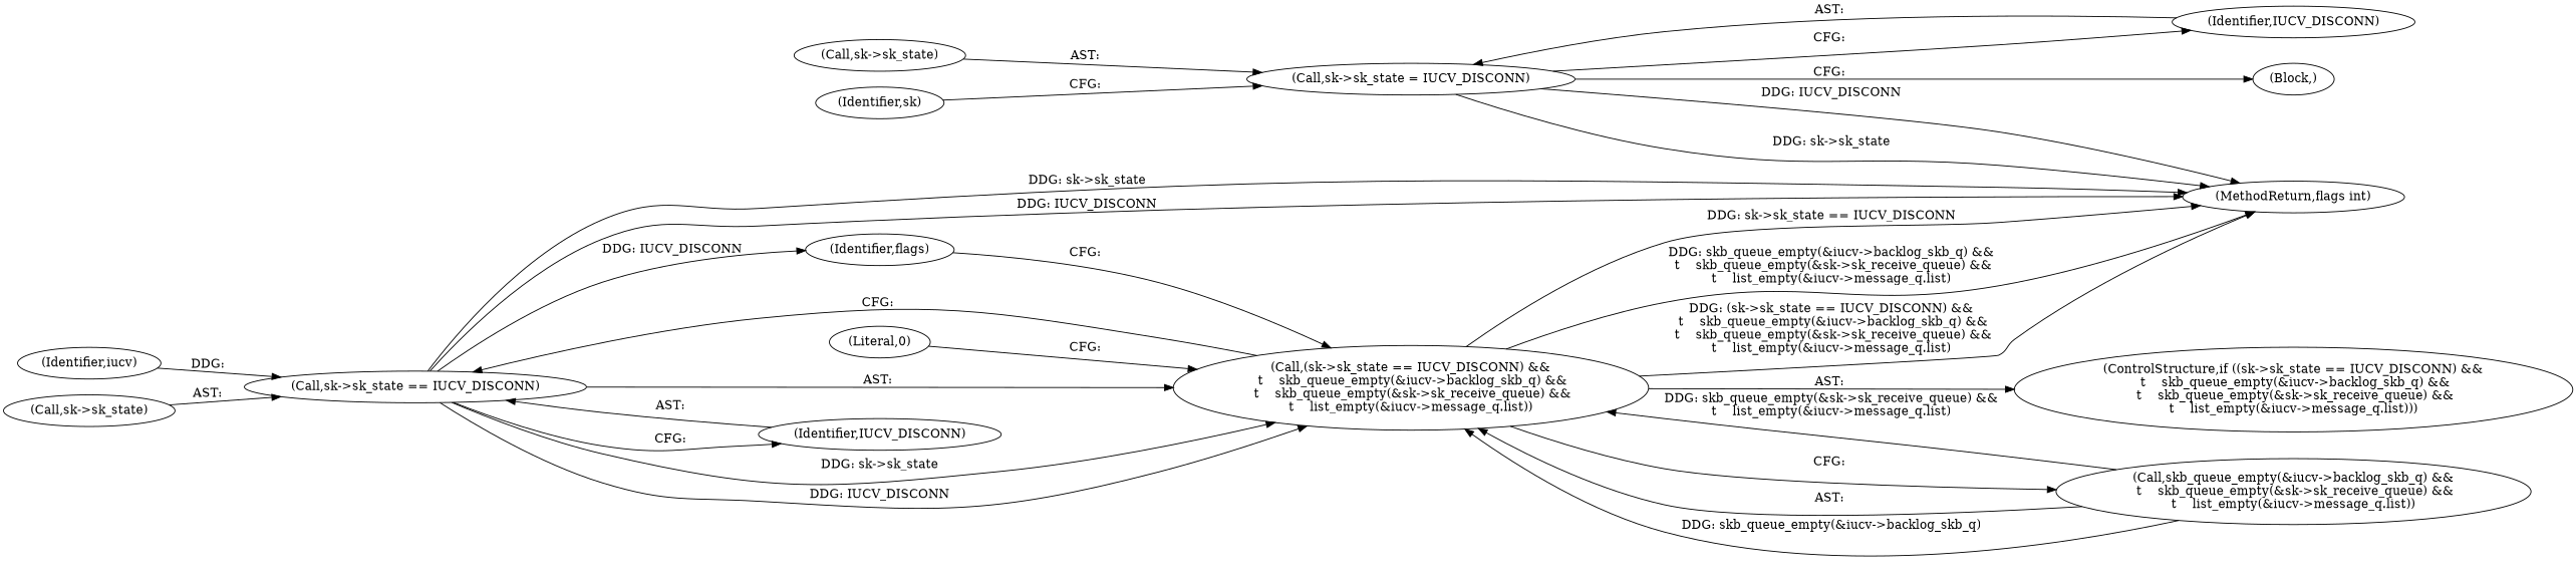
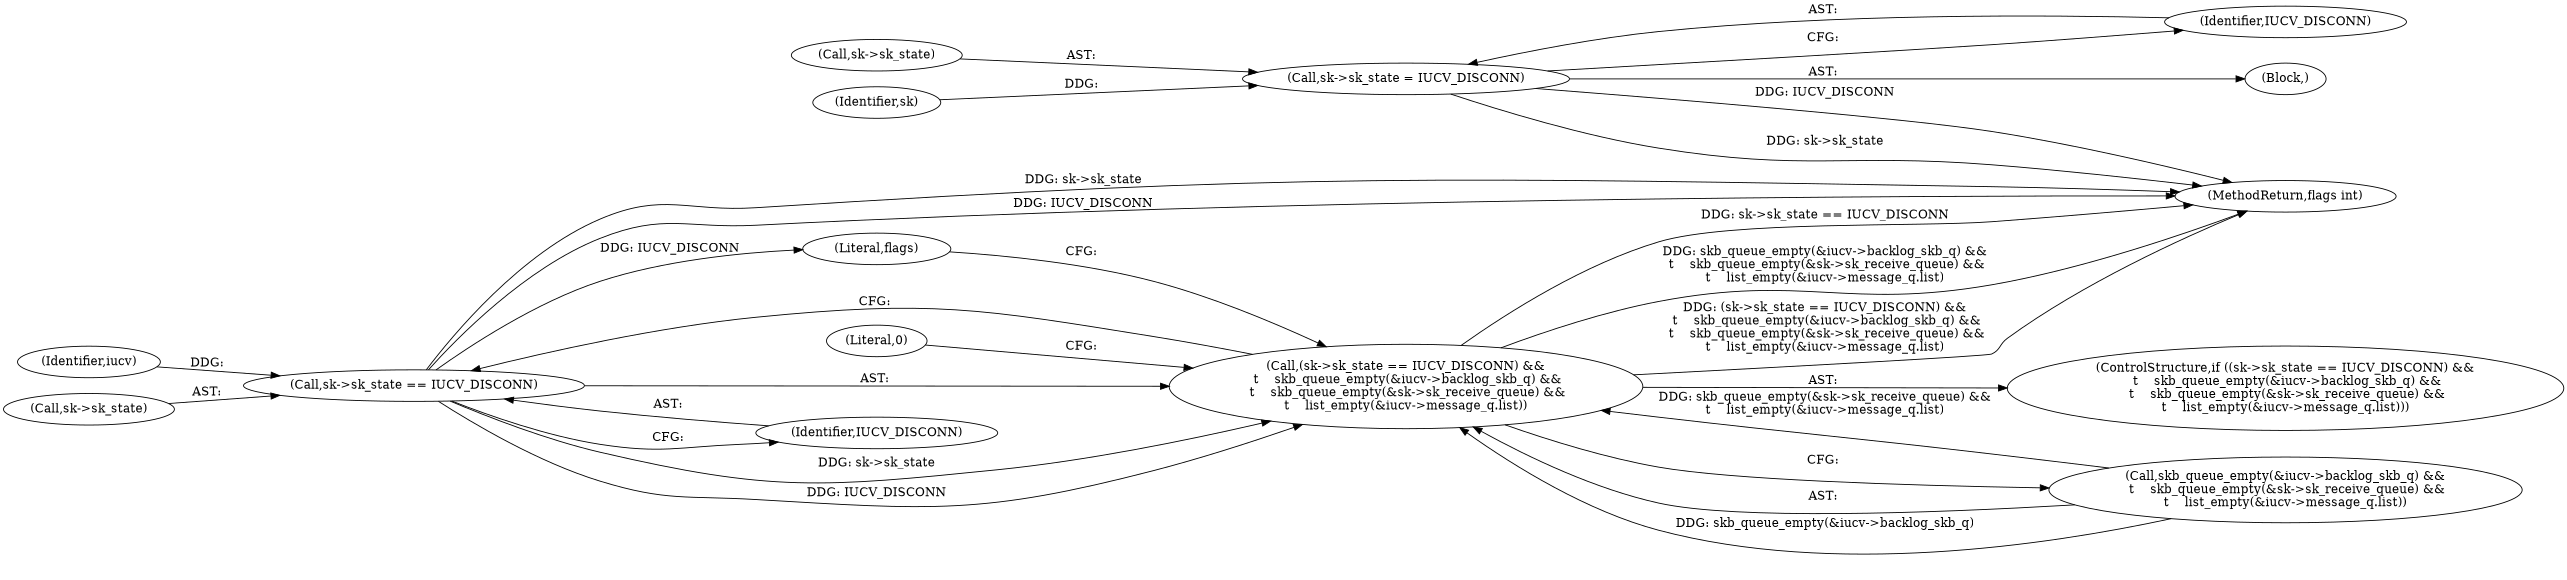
  digraph {
    rankdir=LR
    n1 [label="(Call,sk->sk_state == IUCV_DISCONN)"]
    n2 [label="(Call,(sk->sk_state == IUCV_DISCONN) &&\n \t    skb_queue_empty(&iucv->backlog_skb_q) &&\n \t    skb_queue_empty(&sk->sk_receive_queue) &&\n\t    list_empty(&iucv->message_q.list))"]
    n3 [label="(MethodReturn,flags int)"]
    n4 [label="(Identifier,IUCV_DISCONN)"]
-   n5 [label="(Identifier,flags)"]
+   n5 [label="(Literal,flags)"]
    n6 [label="(ControlStructure,if ((sk->sk_state == IUCV_DISCONN) &&\n \t    skb_queue_empty(&iucv->backlog_skb_q) &&\n \t    skb_queue_empty(&sk->sk_receive_queue) &&\n\t    list_empty(&iucv->message_q.list)))"]
    n7 [label="(Call,skb_queue_empty(&iucv->backlog_skb_q) &&\n \t    skb_queue_empty(&sk->sk_receive_queue) &&\n\t    list_empty(&iucv->message_q.list))"]
    n8 [label="(Call,sk->sk_state = IUCV_DISCONN)"]
    n9 [label="(Identifier,IUCV_DISCONN)"]
    n10 [label="(Block,)"]
    n11 [label="(Identifier,iucv)"]
    n12 [label="(Call,sk->sk_state)"]
    n13 [label="(Literal,0)"]
    n14 [label="(Identifier,sk)"]
    n15 [label="(Call,sk->sk_state)"]
    n1 -> n2 [label="AST: "]
    n1 -> n2 [label="DDG: sk->sk_state"]
    n1 -> n2 [label="DDG: IUCV_DISCONN"]
    n1 -> n3 [label="DDG: IUCV_DISCONN"]
    n1 -> n3 [label="DDG: sk->sk_state"]
    n1 -> n4 [label="CFG: "]
    n1 -> n5 [label="DDG: IUCV_DISCONN"]
    n2 -> n1 [label="CFG: "]
    n2 -> n3 [label="DDG: (sk->sk_state == IUCV_DISCONN) &&\n \t    skb_queue_empty(&iucv->backlog_skb_q) &&\n \t    skb_queue_empty(&sk->sk_receive_queue) &&\n\t    list_empty(&iucv->message_q.list)"]
    n2 -> n3 [label="DDG: sk->sk_state == IUCV_DISCONN"]
    n2 -> n3 [label="DDG: skb_queue_empty(&iucv->backlog_skb_q) &&\n \t    skb_queue_empty(&sk->sk_receive_queue) &&\n\t    list_empty(&iucv->message_q.list)"]
    n2 -> n6 [label="AST: "]
    n2 -> n7 [label="CFG: "]
    n4 -> n1 [label="AST: "]
    n5 -> n2 [label="CFG: "]
    n7 -> n2 [label="AST: "]
    n7 -> n2 [label="DDG: skb_queue_empty(&iucv->backlog_skb_q)"]
    n7 -> n2 [label="DDG: skb_queue_empty(&sk->sk_receive_queue) &&\n\t    list_empty(&iucv->message_q.list)"]
    n8 -> n3 [label="DDG: IUCV_DISCONN"]
    n8 -> n3 [label="DDG: sk->sk_state"]
    n8 -> n9 [label="CFG: "]
-   n8 -> n10 [label="CFG: "]
+   n8 -> n10 [label="AST: "]
    n9 -> n8 [label="AST: "]
    n11 -> n1 [label="DDG: "]
    n12 -> n8 [label="AST: "]
    n13 -> n2 [label="CFG: "]
-   n14 -> n8 [label="CFG: "]
+   n14 -> n8 [label="DDG: "]
    n15 -> n1 [label="AST: "]
  }
